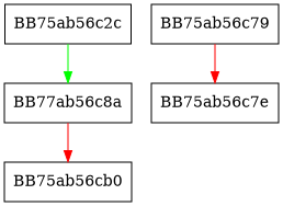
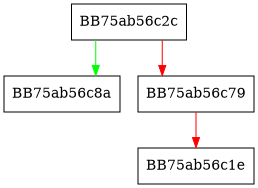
  digraph {
    splines=ortho
    node [shape=box]
    edge [color=red]
    BB75ab56c2c
-   BB75ab56c8a [label=BB77ab56c8a]
+   BB75ab56c8a
    BB75ab56c79
-   BB75ab56cb0
-   BB75ab56c7e
+   BB75ab56c7e [label=BB75ab56c1e]
    BB75ab56c2c -> BB75ab56c8a [color=green]
-   BB75ab56c8a -> BB75ab56cb0
+   BB75ab56c2c -> BB75ab56c79
    BB75ab56c79 -> BB75ab56c7e
  }
